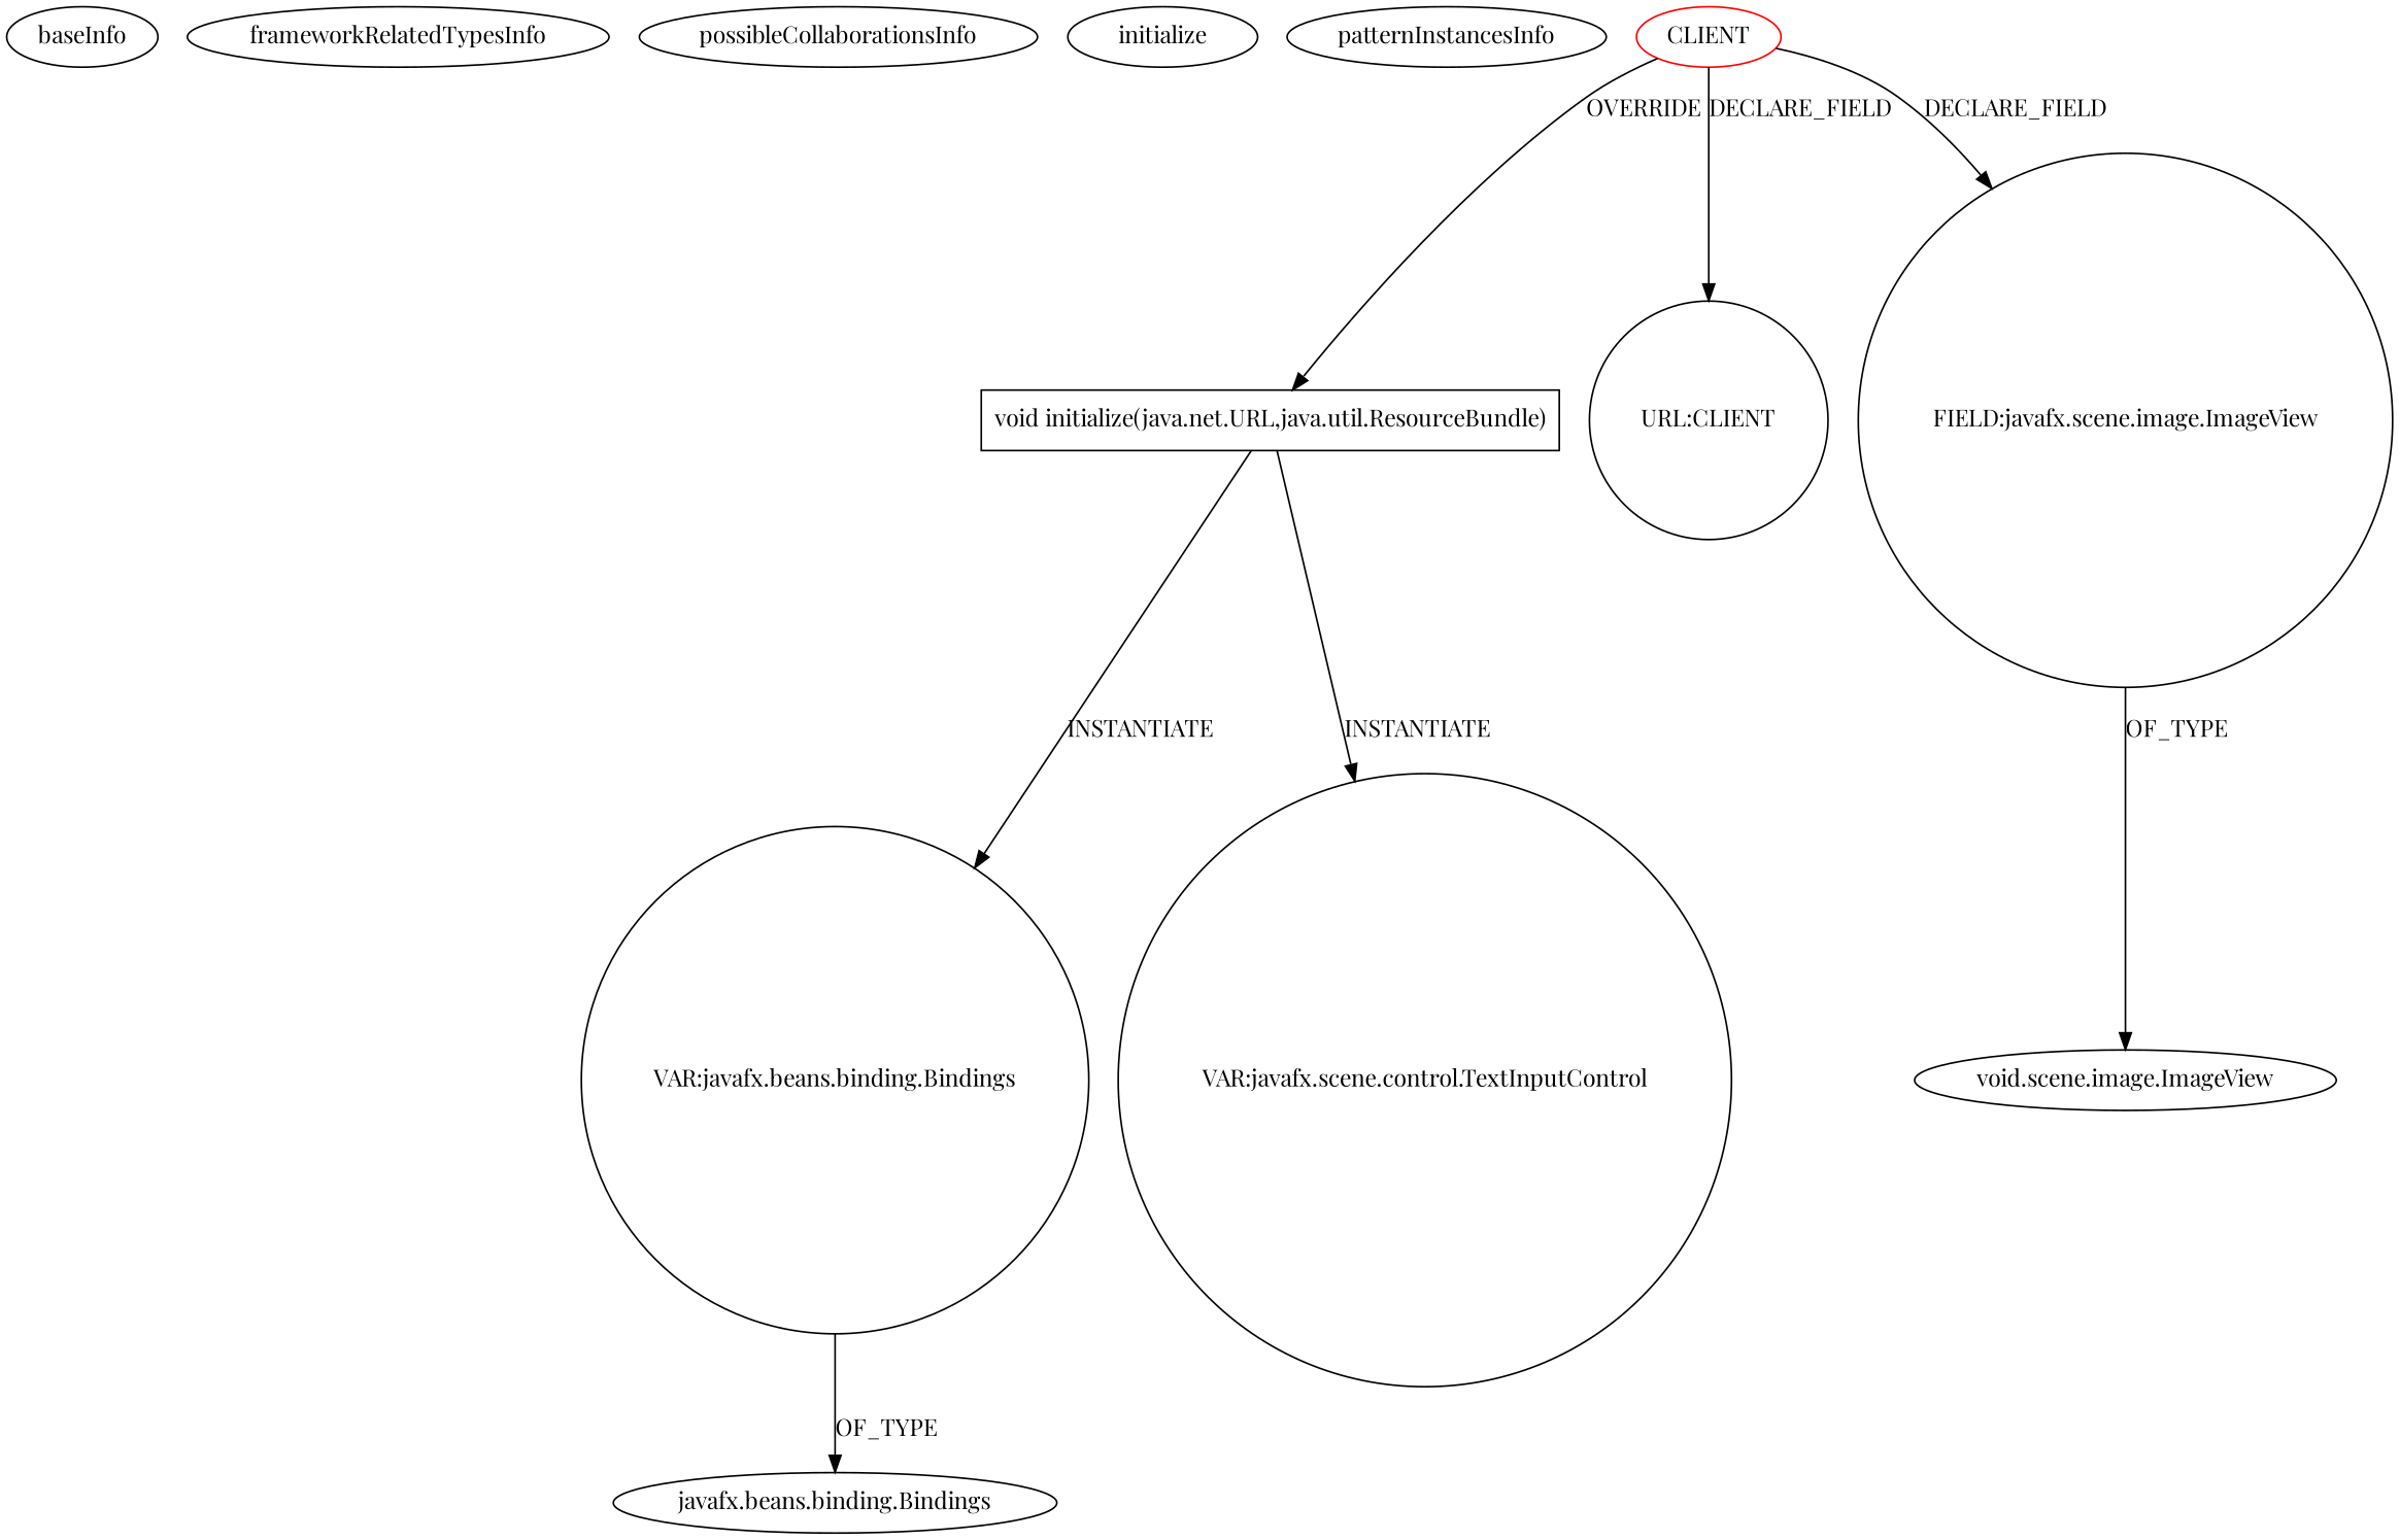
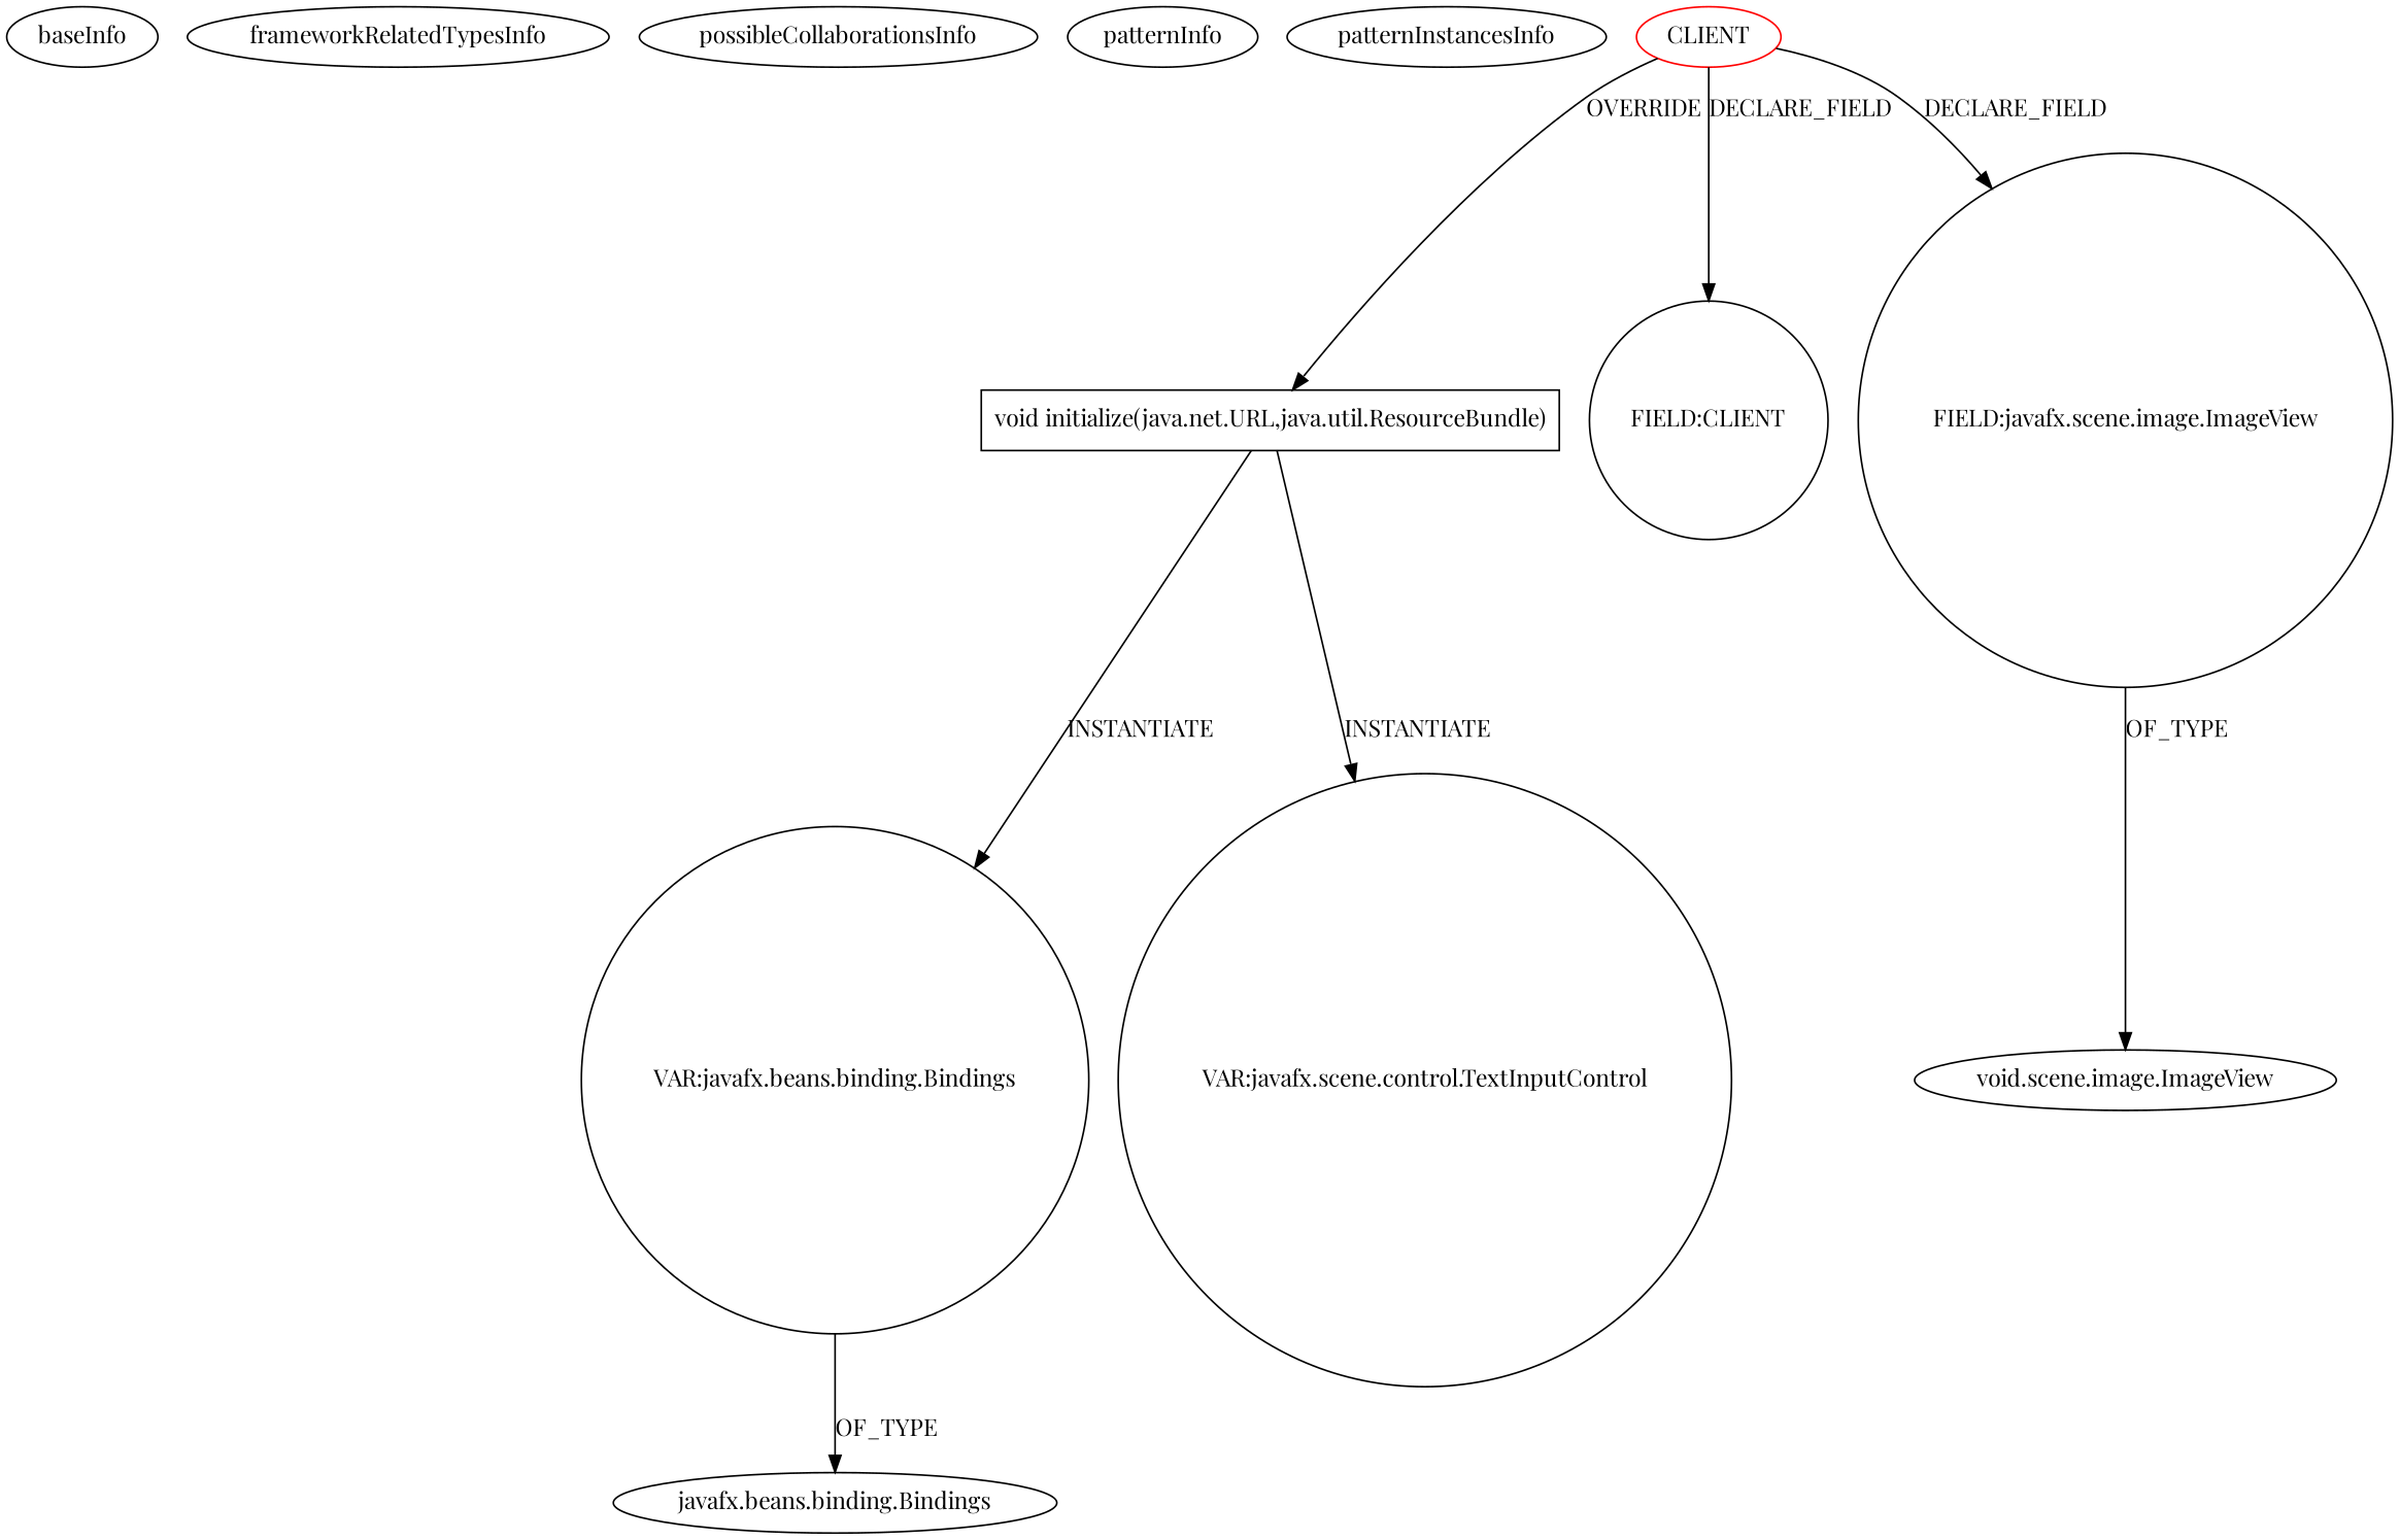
  digraph {
    fontname="Playfair Display"
    node [fontname="Playfair Display" isFrameworkType=false]
    edge [fontname="Playfair Display"]
    baseInfo [category=pattern graphId=3419 isAnonymous=false possibleRelation=false isFrameworkType=""]
    frameworkRelatedTypesInfo [isFrameworkType=""]
    possibleCollaborationsInfo [isFrameworkType=""]
-   patternInfo [frequency=2.0 patternRootClient=0 label=initialize isFrameworkType=""]
+   patternInfo [frequency=2.0 patternRootClient=0 isFrameworkType=""]
    patternInstancesInfo [0="ravjot28-FameDen~/ravjot28-FameDen/FameDen-master/src/com/fameden/controller/RegistrationSceneController.java~RegistrationSceneController~4004" 1="ravjot28-FameDen~/ravjot28-FameDen/FameDen-master/src/com/fameden/controller/TwitterIntegrationController.java~TwitterIntegrationController~4001" isFrameworkType=""]
    n6 [label="javafx.beans.binding.Bindings" vertexType=FRAMEWORK_CLASS_TYPE]
    n7 [label="VAR:javafx.beans.binding.Bindings" shape=circle vertexType=VARIABLE_EXPRESION]
    n8 [label="void initialize(java.net.URL,java.util.ResourceBundle)" shape=box vertexType=OVERRIDING_METHOD_DECLARATION]
    n9 [label="VAR:javafx.scene.control.TextInputControl" shape=circle vertexType=VARIABLE_EXPRESION]
    n10 [color=red label=CLIENT vertexType=ROOT_CLIENT_CLASS_DECLARATION]
-   n11 [label="URL:CLIENT" shape=circle vertexType=FIELD_DECLARATION]
+   n11 [label="FIELD:CLIENT" shape=circle vertexType=FIELD_DECLARATION]
    n12 [label="FIELD:javafx.scene.image.ImageView" shape=circle vertexType=FIELD_DECLARATION]
    n13 [label="void.scene.image.ImageView" vertexType=FRAMEWORK_CLASS_TYPE]
    n7 -> n6 [label=OF_TYPE]
    n8 -> n7 [label=INSTANTIATE]
    n8 -> n9 [label=INSTANTIATE]
    n10 -> n8 [label=OVERRIDE]
    n10 -> n11 [label=DECLARE_FIELD]
    n10 -> n12 [label=DECLARE_FIELD]
    n12 -> n13 [label=OF_TYPE]
  }
